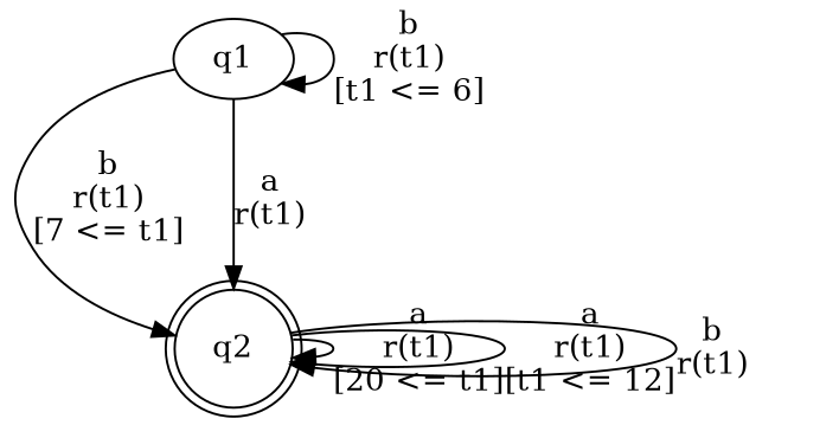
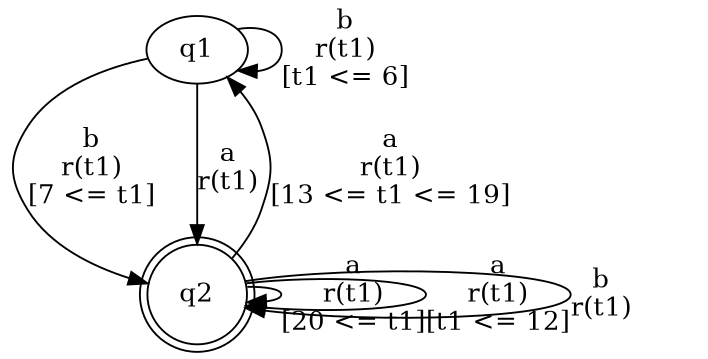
  digraph {
    n1 [label=q1]
    n2 [label=q2 shape=doublecircle]
    n1 -> n1 [label="b\nr(t1)\n[t1 <= 6]"]
    n1 -> n2 [label="b\nr(t1)\n[7 <= t1]"]
    n1 -> n2 [label="a\nr(t1)\n"]
+   n2 -> n1 [label="a\nr(t1)\n[13 <= t1 <= 19]"]
    n2 -> n2 [label="a\nr(t1)\n[20 <= t1]"]
    n2 -> n2 [label="a\nr(t1)\n[t1 <= 12]"]
    n2 -> n2 [label="b\nr(t1)\n"]
  }
